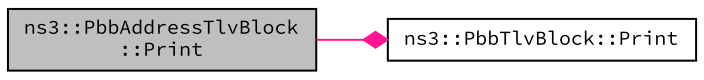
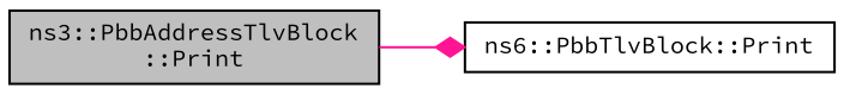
  digraph {
    rankdir=LR
    fontname="Source Code Pro"
    node [color=black fontname="Source Code Pro" fontsize=10 shape=record style=filled]
    n1 [fillcolor=grey75 fontcolor=black height=0.2 label="ns3::PbbAddressTlvBlock\l::Print" width=0.4]
-   n2 [fillcolor=white height=0.2 label="ns3::PbbTlvBlock::Print" width=0.4]
+   n2 [fillcolor=white height=0.2 label="ns6::PbbTlvBlock::Print" width=0.4]
    n1 -> n2 [color=deeppink fontname="Source Code Pro" fontsize=10 labelfontname=Helvetica labelfontsize=10 style=solid arrowhead=diamond]
  }
